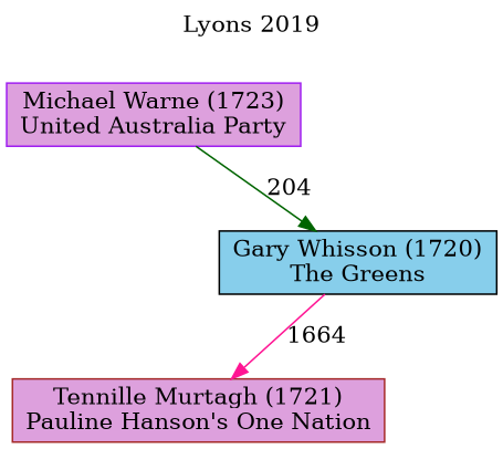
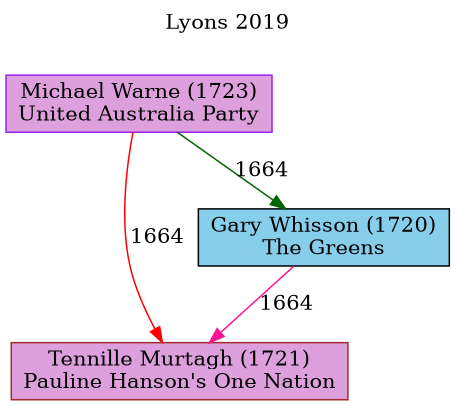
  digraph {
    label="Lyons 2019"
    labelloc=t
    mclimit=10
    node [fillcolor=plum shape=box style=filled]
    n1 [color=brown label="Tennille Murtagh (1721)\nPauline Hanson's One Nation"]
    n2 [color=black fillcolor=skyblue label="Gary Whisson (1720)\nThe Greens"]
    n3 [color=purple label="Michael Warne (1723)\nUnited Australia Party"]
    n2 -> n1 [color=deeppink label=1664]
-   n3 -> n2 [color=darkgreen label=204]
+   n3 -> n1 [color=red label=1664]
+   n3 -> n2 [color=darkgreen label=1664]
  }
